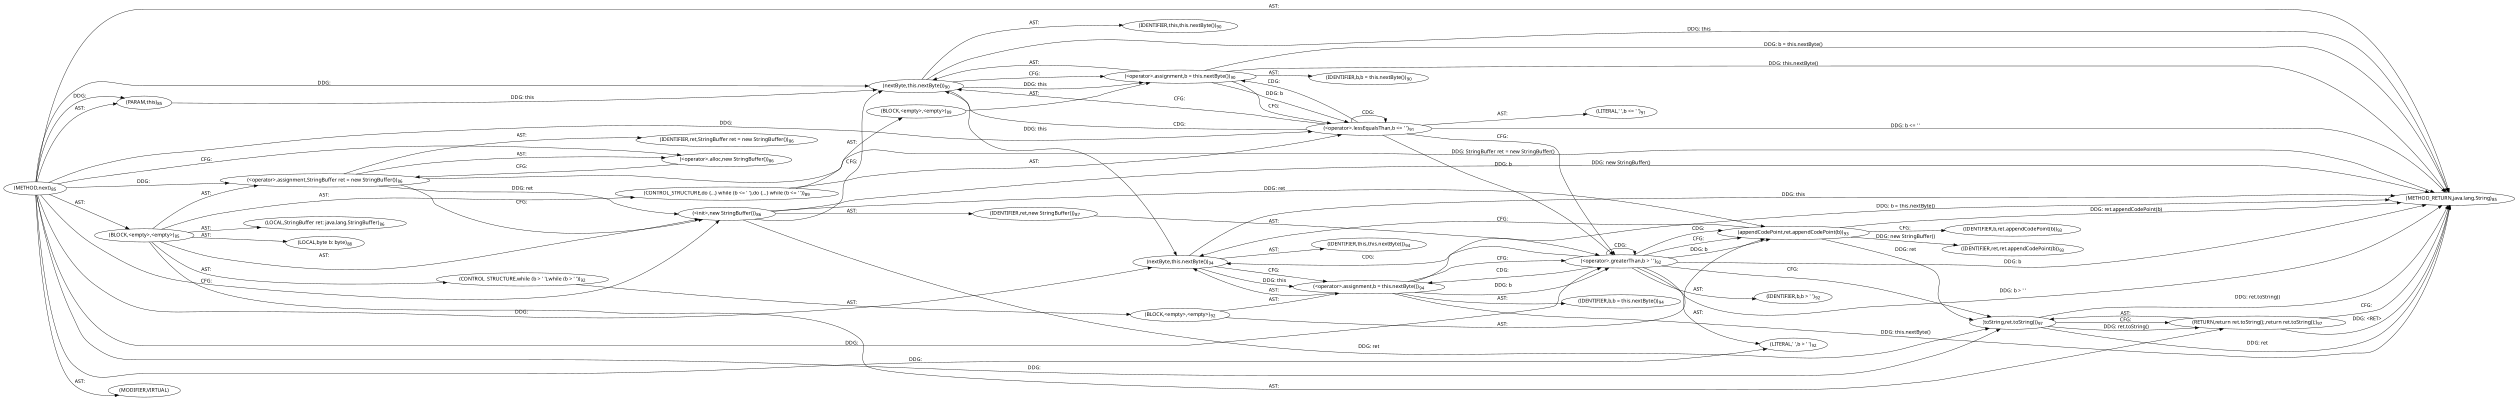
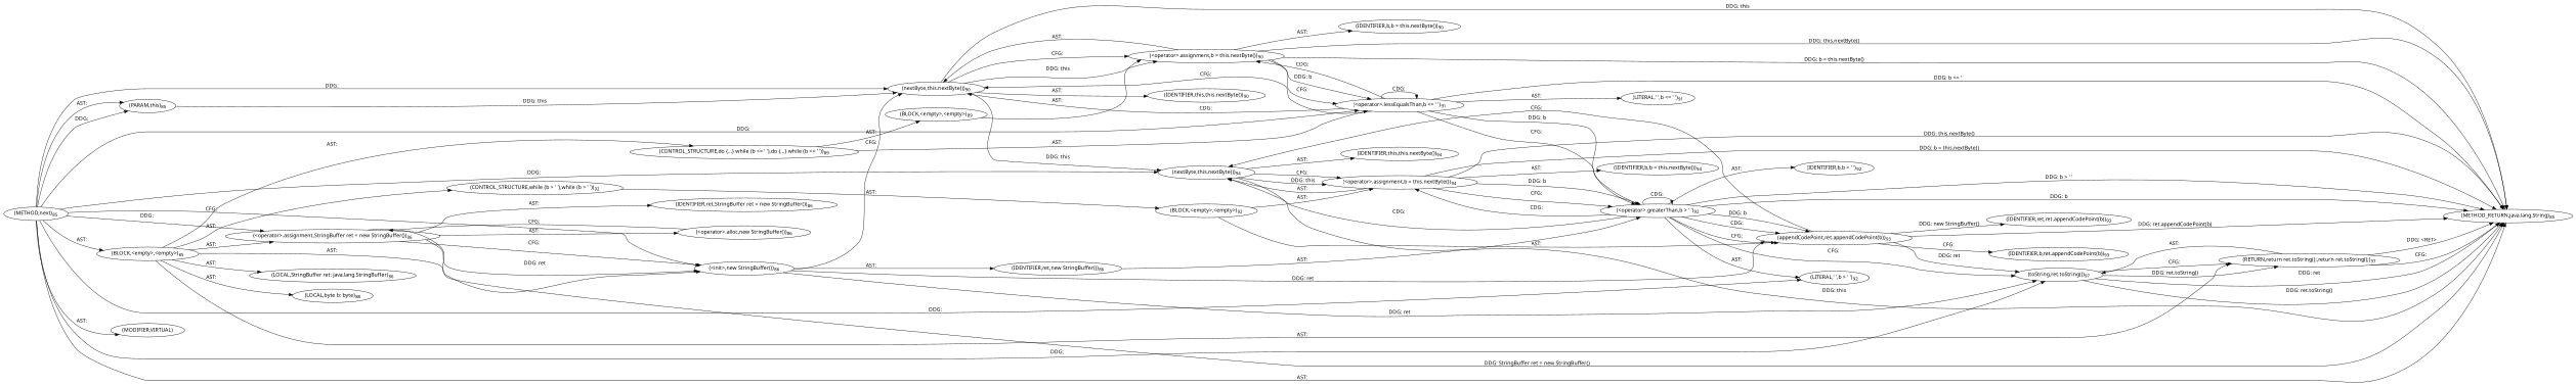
  digraph {
    fontname="Noto Sans"
    rankdir=LR
    node [fontname="Noto Sans"]
    edge [fontname="Noto Sans"]
    n1 [label=<(METHOD,next)<SUB>85</SUB>>]
    n2 [label=<(PARAM,this)<SUB>85</SUB>>]
    n3 [label=<(BLOCK,&lt;empty&gt;,&lt;empty&gt;)<SUB>85</SUB>>]
    n4 [label=<(&lt;operator&gt;.assignment,StringBuffer ret = new StringBuffer())<SUB>86</SUB>>]
    n5 [label=<(&lt;operator&gt;.alloc,new StringBuffer())<SUB>86</SUB>>]
    n6 [label=<(&lt;init&gt;,new StringBuffer())<SUB>86</SUB>>]
    n7 [label=<(nextByte,this.nextByte())<SUB>90</SUB>>]
    n8 [label=<(&lt;operator&gt;.lessEqualsThan,b &lt;= ' ')<SUB>91</SUB>>]
    n9 [label=<(&lt;operator&gt;.greaterThan,b &gt; ' ')<SUB>92</SUB>>]
    n10 [label=<(nextByte,this.nextByte())<SUB>94</SUB>>]
    n11 [label=<(toString,ret.toString())<SUB>97</SUB>>]
    n12 [label=<(MODIFIER,VIRTUAL)>]
    n13 [label=<(METHOD_RETURN,java.lang.String)<SUB>85</SUB>>]
    n14 [label=<(LITERAL,' ',b &gt; ' ')<SUB>92</SUB>>]
    n15 [label=<(LOCAL,StringBuffer ret: java.lang.StringBuffer)<SUB>86</SUB>>]
    n16 [label=<(LOCAL,byte b: byte)<SUB>88</SUB>>]
    n17 [label=<(CONTROL_STRUCTURE,do {...} while (b &lt;= ' '),do {...} while (b &lt;= ' '))<SUB>89</SUB>>]
    n18 [label=<(CONTROL_STRUCTURE,while (b &gt; ' '),while (b &gt; ' '))<SUB>92</SUB>>]
    n19 [label=<(RETURN,return ret.toString();,return ret.toString();)<SUB>97</SUB>>]
    n20 [label=<(IDENTIFIER,ret,StringBuffer ret = new StringBuffer())<SUB>86</SUB>>]
    n21 [label=<(appendCodePoint,ret.appendCodePoint(b))<SUB>93</SUB>>]
-   n22 [label=<(IDENTIFIER,ret,new StringBuffer())<SUB>87</SUB>>]
+   n22 [label=<(IDENTIFIER,ret,new StringBuffer())<SUB>86</SUB>>]
    n23 [label=<(&lt;operator&gt;.assignment,b = this.nextByte())<SUB>90</SUB>>]
    n24 [label=<(IDENTIFIER,this,this.nextByte())<SUB>90</SUB>>]
    n25 [label=<(LITERAL,' ',b &lt;= ' ')<SUB>91</SUB>>]
    n26 [label=<(IDENTIFIER,b,b &gt; ' ')<SUB>92</SUB>>]
    n27 [label=<(&lt;operator&gt;.assignment,b = this.nextByte())<SUB>94</SUB>>]
    n28 [label=<(IDENTIFIER,ret,ret.appendCodePoint(b))<SUB>93</SUB>>]
    n29 [label=<(IDENTIFIER,b,ret.appendCodePoint(b))<SUB>93</SUB>>]
    n30 [label=<(IDENTIFIER,this,this.nextByte())<SUB>94</SUB>>]
    n31 [label=<(BLOCK,&lt;empty&gt;,&lt;empty&gt;)<SUB>89</SUB>>]
    n32 [label=<(BLOCK,&lt;empty&gt;,&lt;empty&gt;)<SUB>92</SUB>>]
    n33 [label=<(IDENTIFIER,b,b = this.nextByte())<SUB>90</SUB>>]
    n34 [label=<(IDENTIFIER,b,b = this.nextByte())<SUB>94</SUB>>]
    n1 -> n2 [label="AST: "]
    n1 -> n2 [label="DDG: "]
    n1 -> n3 [label="AST: "]
    n1 -> n4 [label="DDG: "]
-   n1 -> n5 [label="CFG: "]
    n1 -> n6 [label="CFG: "]
    n1 -> n7 [label="DDG: "]
    n1 -> n8 [label="DDG: "]
-   n1 -> n9 [label="DDG: "]
    n1 -> n10 [label="DDG: "]
    n1 -> n11 [label="DDG: "]
    n1 -> n12 [label="AST: "]
    n1 -> n13 [label="AST: "]
    n1 -> n14 [label="DDG: "]
    n2 -> n7 [label="DDG: this"]
    n3 -> n4 [label="AST: "]
    n3 -> n6 [label="AST: "]
    n3 -> n15 [label="AST: "]
    n3 -> n16 [label="AST: "]
    n3 -> n17 [label="AST: "]
    n3 -> n18 [label="AST: "]
    n3 -> n19 [label="AST: "]
    n4 -> n5 [label="AST: "]
    n4 -> n6 [label="CFG: "]
    n4 -> n6 [label="DDG: ret"]
    n4 -> n13 [label="DDG: StringBuffer ret = new StringBuffer()"]
    n4 -> n20 [label="AST: "]
    n5 -> n4 [label="CFG: "]
    n6 -> n7 [label="CFG: "]
    n6 -> n11 [label="DDG: ret"]
-   n6 -> n13 [label="DDG: new StringBuffer()"]
    n6 -> n21 [label="DDG: ret"]
    n6 -> n22 [label="AST: "]
    n7 -> n10 [label="DDG: this"]
    n7 -> n13 [label="DDG: this"]
    n7 -> n23 [label="CFG: "]
    n7 -> n23 [label="DDG: this"]
    n7 -> n24 [label="AST: "]
    n8 -> n7 [label="CFG: "]
    n8 -> n7 [label="CDG: "]
    n8 -> n8 [label="CDG: "]
    n8 -> n9 [label="CFG: "]
    n8 -> n9 [label="DDG: b"]
    n8 -> n13 [label="DDG: b &lt;= ' '"]
    n8 -> n23 [label="CDG: "]
    n8 -> n25 [label="AST: "]
    n9 -> n9 [label="CDG: "]
    n9 -> n10 [label="CDG: "]
    n9 -> n11 [label="CFG: "]
    n9 -> n13 [label="DDG: b"]
    n9 -> n13 [label="DDG: b &gt; ' '"]
    n9 -> n14 [label="AST: "]
    n9 -> n21 [label="CFG: "]
    n9 -> n21 [label="DDG: b"]
    n9 -> n21 [label="CDG: "]
    n9 -> n26 [label="AST: "]
    n9 -> n27 [label="CDG: "]
    n10 -> n13 [label="DDG: this"]
    n10 -> n27 [label="CFG: "]
    n10 -> n27 [label="DDG: this"]
    n10 -> n30 [label="AST: "]
    n11 -> n13 [label="DDG: ret"]
    n11 -> n13 [label="DDG: ret.toString()"]
    n11 -> n19 [label="CFG: "]
    n11 -> n19 [label="DDG: ret.toString()"]
    n17 -> n8 [label="AST: "]
    n17 -> n31 [label="AST: "]
    n18 -> n32 [label="AST: "]
    n19 -> n11 [label="AST: "]
    n19 -> n13 [label="CFG: "]
    n19 -> n13 [label="DDG: &lt;RET&gt;"]
    n21 -> n10 [label="CFG: "]
    n21 -> n11 [label="DDG: ret"]
    n21 -> n13 [label="DDG: ret.appendCodePoint(b)"]
    n21 -> n28 [label="DDG: new StringBuffer()"]
    n21 -> n29 [label="CFG: "]
    n22 -> n9 [label="AST: "]
    n23 -> n7 [label="AST: "]
    n23 -> n8 [label="CFG: "]
    n23 -> n8 [label="DDG: b"]
    n23 -> n13 [label="DDG: this.nextByte()"]
    n23 -> n13 [label="DDG: b = this.nextByte()"]
    n23 -> n33 [label="AST: "]
    n27 -> n9 [label="CFG: "]
    n27 -> n9 [label="DDG: b"]
    n27 -> n10 [label="AST: "]
    n27 -> n13 [label="DDG: this.nextByte()"]
    n27 -> n13 [label="DDG: b = this.nextByte()"]
    n27 -> n34 [label="AST: "]
    n31 -> n23 [label="AST: "]
    n32 -> n21 [label="AST: "]
    n32 -> n27 [label="AST: "]
  }
